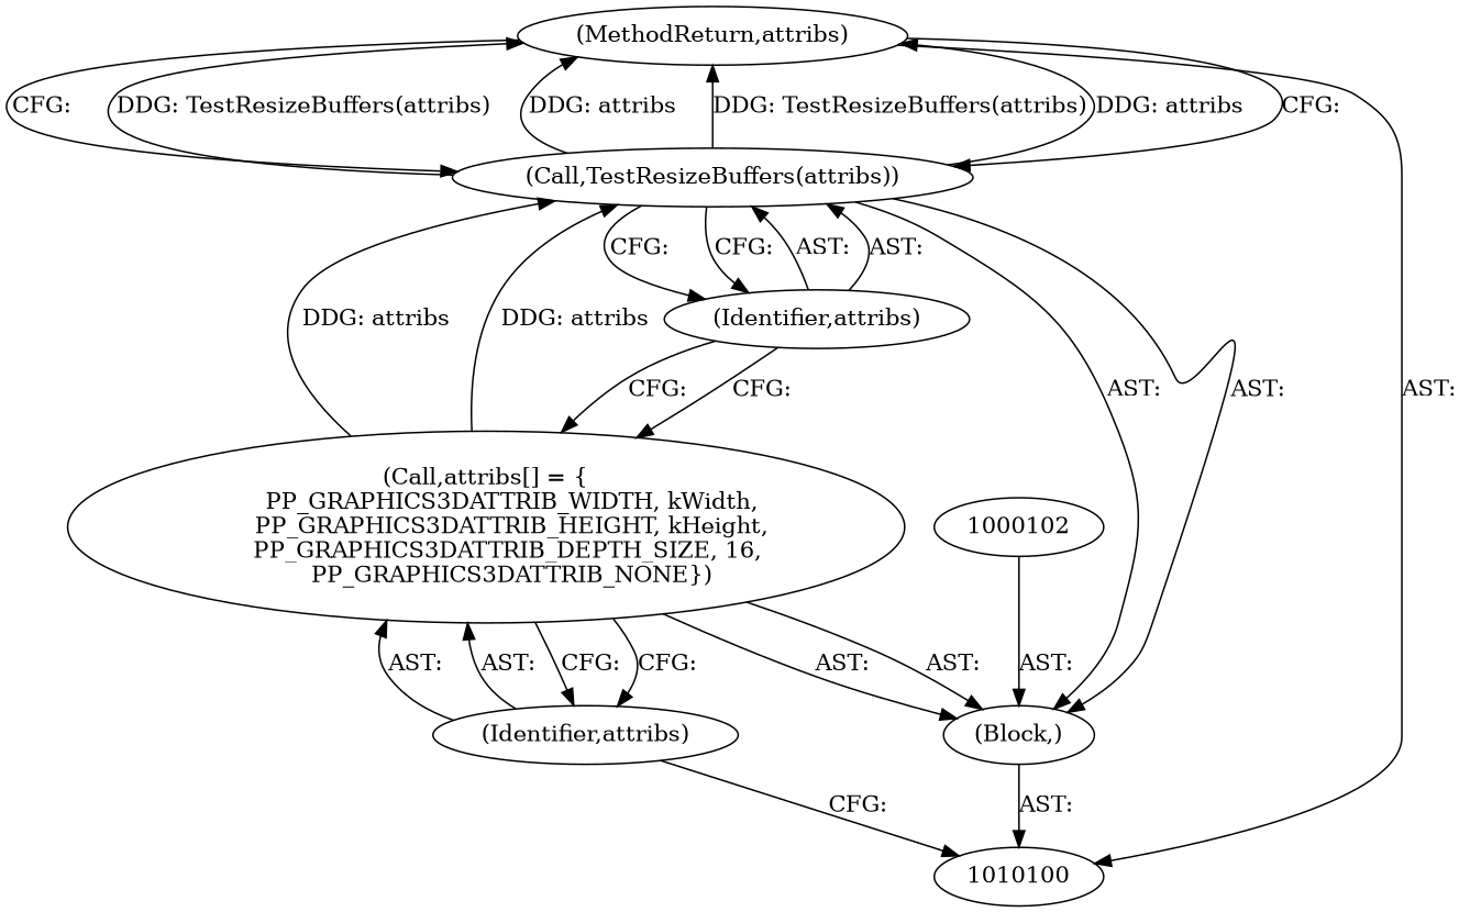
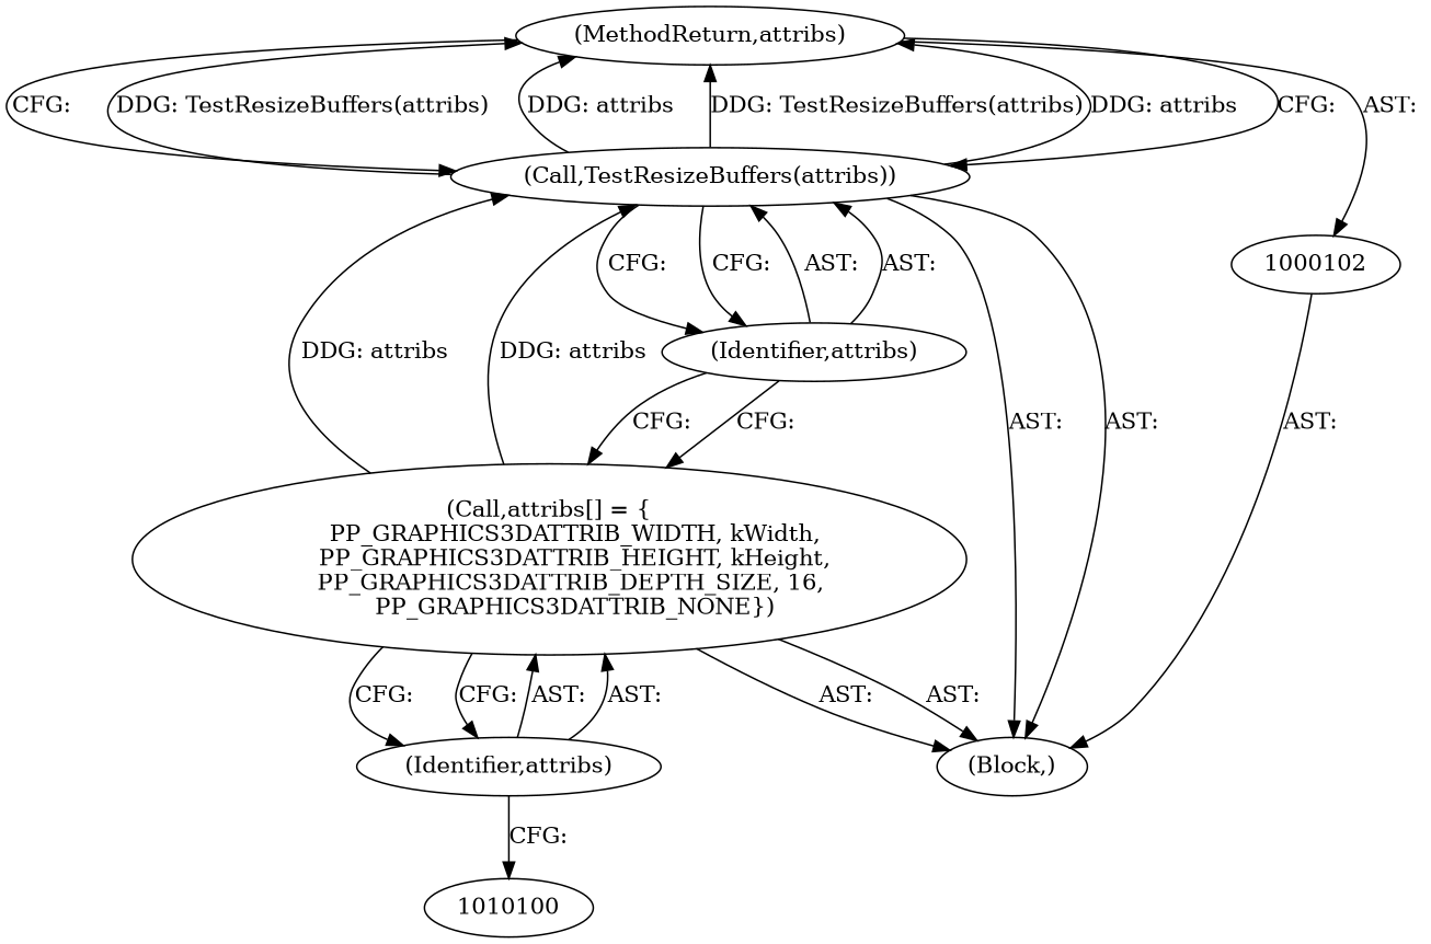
  digraph {
    n1 [label="(MethodReturn,attribs)"]
    n2 [label="(Call,TestResizeBuffers(attribs))"]
    n3 [label=1010100]
    n4 [label="(Block,)"]
    n5 [label="(Identifier,attribs)"]
    n6 [label="(Call,attribs[] = {\n       PP_GRAPHICS3DATTRIB_WIDTH, kWidth,\n       PP_GRAPHICS3DATTRIB_HEIGHT, kHeight,\n      PP_GRAPHICS3DATTRIB_DEPTH_SIZE, 16,\n       PP_GRAPHICS3DATTRIB_NONE})"]
    n7 [label="(Identifier,attribs)"]
    1000102
    n1 -> n2 [label="CFG: "]
    n1 -> n2 [label="CFG: "]
-   n1 -> n3 [label="AST: "]
+   n1 -> 1000102 [label="AST: "]
    n2 -> n1 [label="DDG: TestResizeBuffers(attribs)"]
    n2 -> n1 [label="DDG: attribs"]
    n2 -> n1 [label="DDG: TestResizeBuffers(attribs)"]
    n2 -> n1 [label="DDG: attribs"]
    n2 -> n4 [label="AST: "]
    n2 -> n4 [label="AST: "]
    n2 -> n5 [label="CFG: "]
    n2 -> n5 [label="CFG: "]
-   n4 -> n3 [label="AST: "]
    n5 -> n2 [label="AST: "]
    n5 -> n2 [label="AST: "]
    n5 -> n6 [label="CFG: "]
    n5 -> n6 [label="CFG: "]
    n6 -> n2 [label="DDG: attribs"]
    n6 -> n2 [label="DDG: attribs"]
    n6 -> n4 [label="AST: "]
    n6 -> n4 [label="AST: "]
    n6 -> n7 [label="CFG: "]
    n6 -> n7 [label="CFG: "]
    n7 -> n3 [label="CFG: "]
    n7 -> n6 [label="AST: "]
    n7 -> n6 [label="AST: "]
    1000102 -> n4 [label="AST: "]
  }
